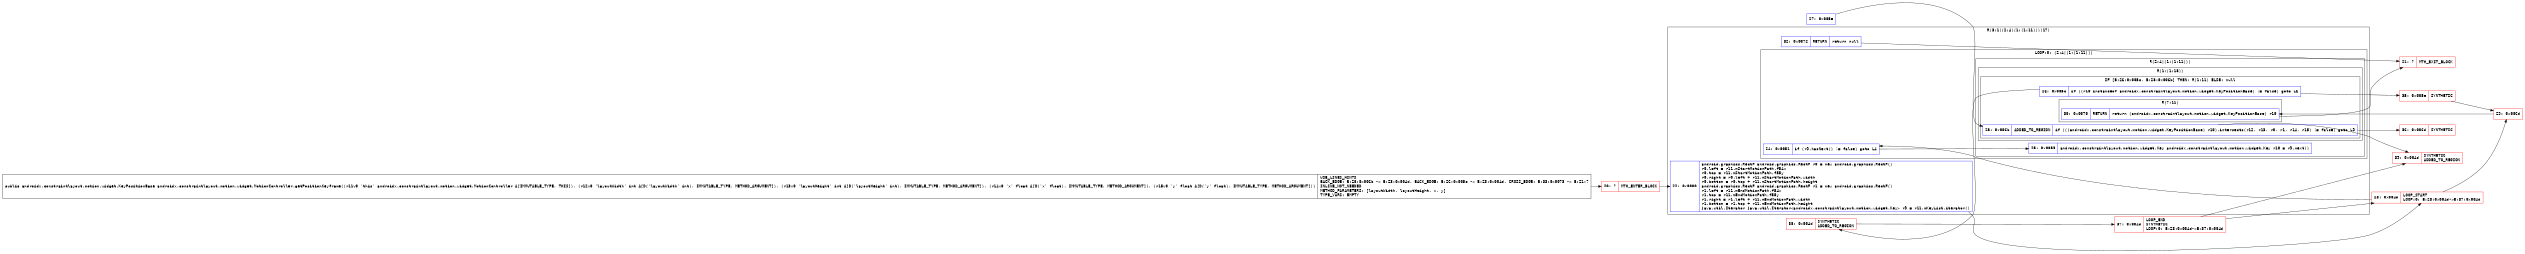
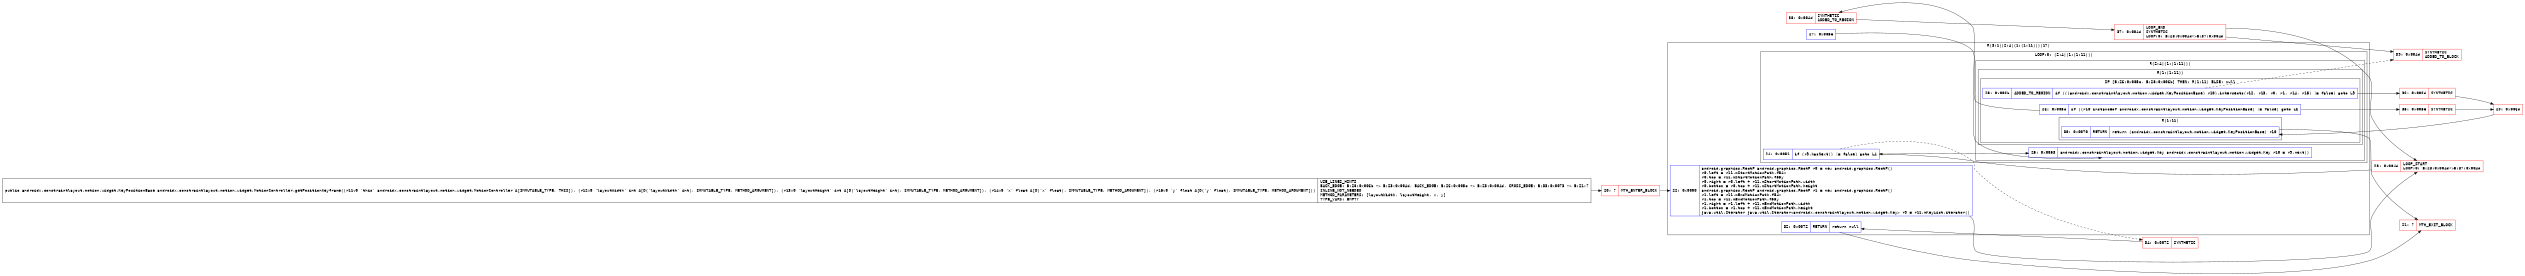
  digraph {
    fontname="DejaVu Sans Mono"
    rankdir=LR
    node [color=red fontname="DejaVu Sans Mono" shape=record]
    edge [fontname="DejaVu Sans Mono"]
    n1 [color=blue label="{30\:\ 0x0070|RETURN\l|return (androidx.constraintlayout.motion.widget.KeyPositionBase) r10\l}"]
    n2 [color=blue label="{26\:\ 0x005c|if ((r10 instanceof androidx.constraintlayout.motion.widget.KeyPositionBase) != false) goto L6\l}"]
    n3 [color=blue label="{28\:\ 0x006b|ADDED_TO_REGION\l|if (((androidx.constraintlayout.motion.widget.KeyPositionBase) r10).intersects(r12, r13, r0, r1, r14, r15) != false) goto L9\l}"]
    n4 [color=blue label="{25\:\ 0x0053|androidx.constraintlayout.motion.widget.Key androidx.constraintlayout.motion.widget.Key r10 = r9.next()\l}"]
    n5 [color=blue label="{24\:\ 0x0051|if (r9.hasNext() != false) goto L4\l}"]
    n6 [color=blue label="{22\:\ 0x0000|android.graphics.RectF android.graphics.RectF r0 = new android.graphics.RectF()\lr0.left = r11.mStartMotionPath.f54x\lr0.top = r11.mStartMotionPath.f55y\lr0.right = r0.left + r11.mStartMotionPath.width\lr0.bottom = r0.top + r11.mStartMotionPath.height\landroid.graphics.RectF android.graphics.RectF r1 = new android.graphics.RectF()\lr1.left = r11.mEndMotionPath.f54x\lr1.top = r11.mEndMotionPath.f55y\lr1.right = r1.left + r11.mEndMotionPath.width\lr1.bottom = r1.top + r11.mEndMotionPath.height\ljava.util.Iterator java.util.Iterator\<androidx.constraintlayout.motion.widget.Key\> r9 = r11.mKeyList.iterator()\l}"]
    n7 [color=blue label="{32\:\ 0x0072|RETURN\l|return null\l}"]
    n8 [label="{21\:\ ?|MTH_EXIT_BLOCK\l}"]
    n9 [label="{35\:\ 0x005e|SYNTHETIC\l}"]
    n10 [label="{38\:\ 0x004d|SYNTHETIC\lADDED_TO_REGION\l}"]
    n11 [label="{36\:\ 0x006d|SYNTHETIC\l}"]
-   n12 [label="{39\:\ 0x004d|SYNTHETIC\lADDED_TO_REGION\l}"]
+   n12 [label="{39\:\ 0x004d|SYNTHETIC\lADDED_TO_BLOCK\l}"]
+   n13 [label="{34\:\ 0x0072|SYNTHETIC\l}"]
    n14 [label="{23\:\ 0x004d|LOOP_START\lLOOP:0: B:23:0x004d\-\>B:37:0x004d\l}"]
    n15 [label="{29\:\ 0x006d}"]
    n16 [label="{37\:\ 0x004d|LOOP_END\lSYNTHETIC\lLOOP:0: B:23:0x004d\-\>B:37:0x004d\l}"]
    n17 [label="{20\:\ ?|MTH_ENTER_BLOCK\l}"]
    n18 [color=blue label="{27\:\ 0x005e}"]
    n19 [label="{public androidx.constraintlayout.motion.widget.KeyPositionBase androidx.constraintlayout.motion.widget.MotionController.getPositionKeyframe((r11v0 'this' androidx.constraintlayout.motion.widget.MotionController A[IMMUTABLE_TYPE, THIS]), (r12v0 'layoutWidth' int A[D('layoutWidth' int), IMMUTABLE_TYPE, METHOD_ARGUMENT]), (r13v0 'layoutHeight' int A[D('layoutHeight' int), IMMUTABLE_TYPE, METHOD_ARGUMENT]), (r14v0 'x' float A[D('x' float), IMMUTABLE_TYPE, METHOD_ARGUMENT]), (r15v0 'y' float A[D('y' float), IMMUTABLE_TYPE, METHOD_ARGUMENT]))  | USE_LINES_HINTS\lBACK_EDGE: B:28:0x006b \-\> B:23:0x004d, BACK_EDGE: B:26:0x005c \-\> B:23:0x004d, CROSS_EDGE: B:33:0x0073 \-\> B:21:?\lINLINE_NOT_NEEDED\lMETHOD_PARAMETERS: [layoutWidth, layoutHeight, x, y]\lTYPE_VARS: EMPTY\l}" color=""]
    subgraph cluster_1 {
      label="R(3:1|(2:4|(1:(1:11)))|17)"
      n6
      n7
      subgraph cluster_2 {
        label="LOOP:0: (2:4|(1:(1:11)))"
        n5
        subgraph cluster_3 {
          label="R(2:4|(1:(1:11)))"
          n4
          subgraph cluster_4 {
-           label="R(1:(1:18))"
+           label="R(1:(1:11))"
            subgraph cluster_5 {
              label="IF [B:26:0x005c, B:28:0x006b] THEN: R(1:11) ELSE: null"
              n2
              n3
              subgraph cluster_6 {
-               label="R(7:11)"
+               label="R(1:11)"
                n1
              }
            }
          }
        }
      }
    }
    n1 -> n8
    n2 -> n9
    n2 -> n10 [style=solid]
    n3 -> n11
-   n3 -> n12 [style=solid]
+   n3 -> n12 [style=dashed]
    n5 -> n4
+   n5 -> n13 [style=dashed]
    n6 -> n14
    n7 -> n8
    n9 -> n15
    n10 -> n16
-   n14 -> n15
+   n11 -> n15
+   n13 -> n7
    n14 -> n5
    n15 -> n1
    n16 -> n12
    n16 -> n14
    n17 -> n6
-   n18 -> n3
+   n18 -> n4
    n19 -> n17
  }
